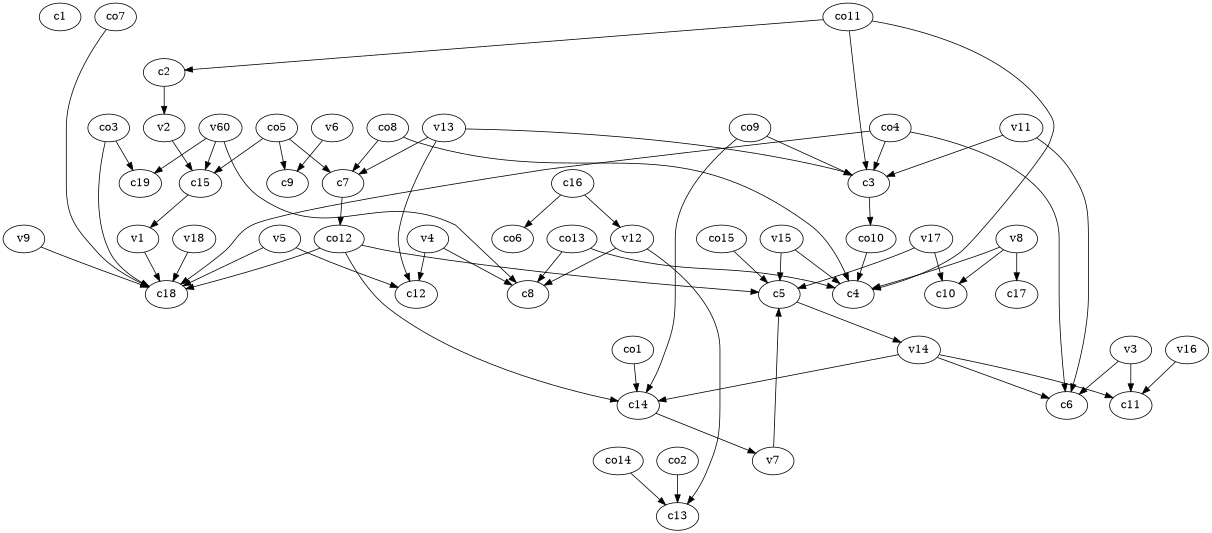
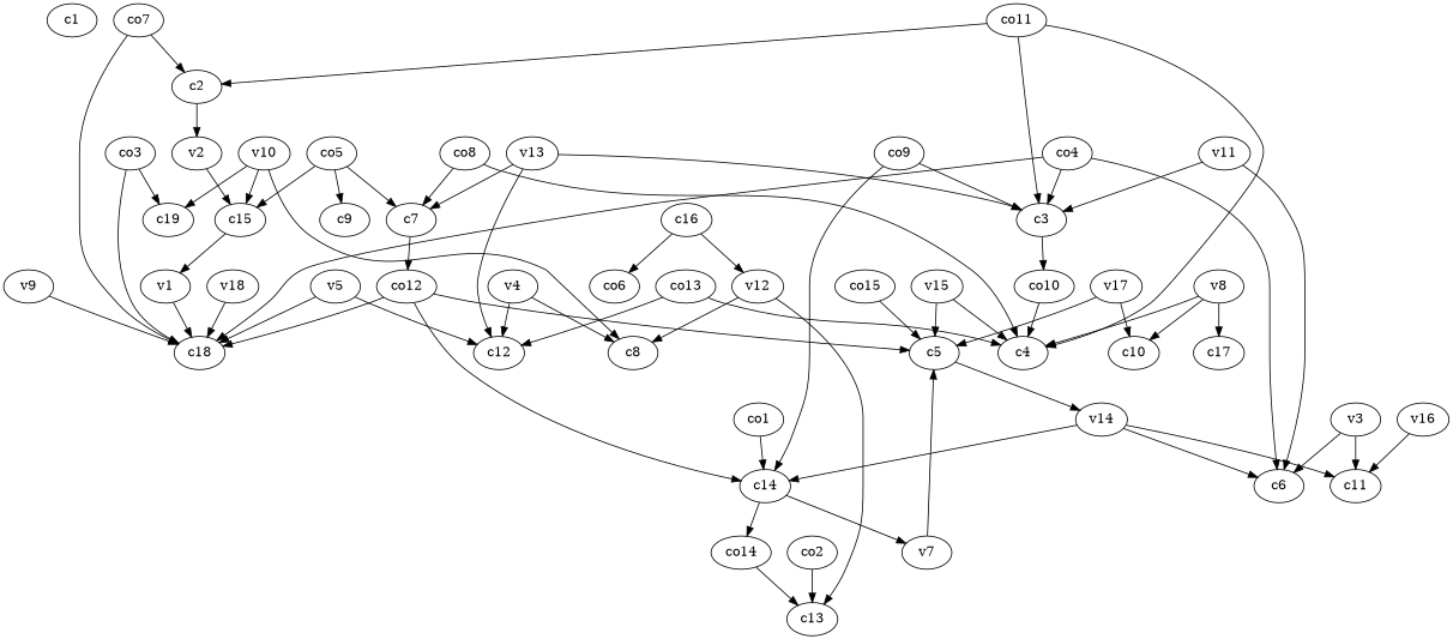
  strict digraph {
    edge [weight=1]
    c1
    c2
    v2
    c15
    c3
    co10
    c4
    c5
    v14
    c14
    c6
    c11
    c7
    co12
    c18
    v7
    co14
    c13
    v1
    c16
    v12
    co6
    c8
    v3
    v4
    c12
    v5
-   v6
    c9
    v8
    c10
    c17
    v9
-   v10 [label=v60]
+   v10
    c19
    v11
    v13
    v15
    v16
    v17
    v18
    co1
    co2
    co3
    co4
    co5
    co7
    co8
    co9
    co11
    co13
    co15
    c2 -> v2
    v2 -> c15
    c15 -> v1
    c3 -> co10
    co10 -> c4
    c5 -> v14
    v14 -> c14
    v14 -> c6
    v14 -> c11
    c14 -> v7
+   c14 -> co14
    c7 -> co12
    co12 -> c5
    co12 -> c14
    co12 -> c18
    v7 -> c5
    co14 -> c13
    v1 -> c18
    c16 -> v12
    c16 -> co6
    v12 -> c13
    v12 -> c8
    v3 -> c6
    v3 -> c11
    v4 -> c8
    v4 -> c12
    v5 -> c18
    v5 -> c12
-   v6 -> c9
    v8 -> c4
    v8 -> c10
    v8 -> c17
    v9 -> c18
    v10 -> c15
    v10 -> c8
    v10 -> c19
    v11 -> c3
    v11 -> c6
    v13 -> c3
    v13 -> c7
    v13 -> c12
    v15 -> c4
    v15 -> c5
    v16 -> c11
    v17 -> c5
    v17 -> c10
    v18 -> c18
    co1 -> c14
    co2 -> c13
    co3 -> c18
    co3 -> c19
    co4 -> c3
    co4 -> c6
    co4 -> c18
    co5 -> c15
    co5 -> c7
    co5 -> c9
+   co7 -> c2
    co7 -> c18
    co8 -> c4
    co8 -> c7
    co9 -> c3
    co9 -> c14
    co11 -> c2
    co11 -> c3
    co11 -> c4
    co13 -> c4
-   co13 -> c8
+   co13 -> c12
    co15 -> c5
  }
